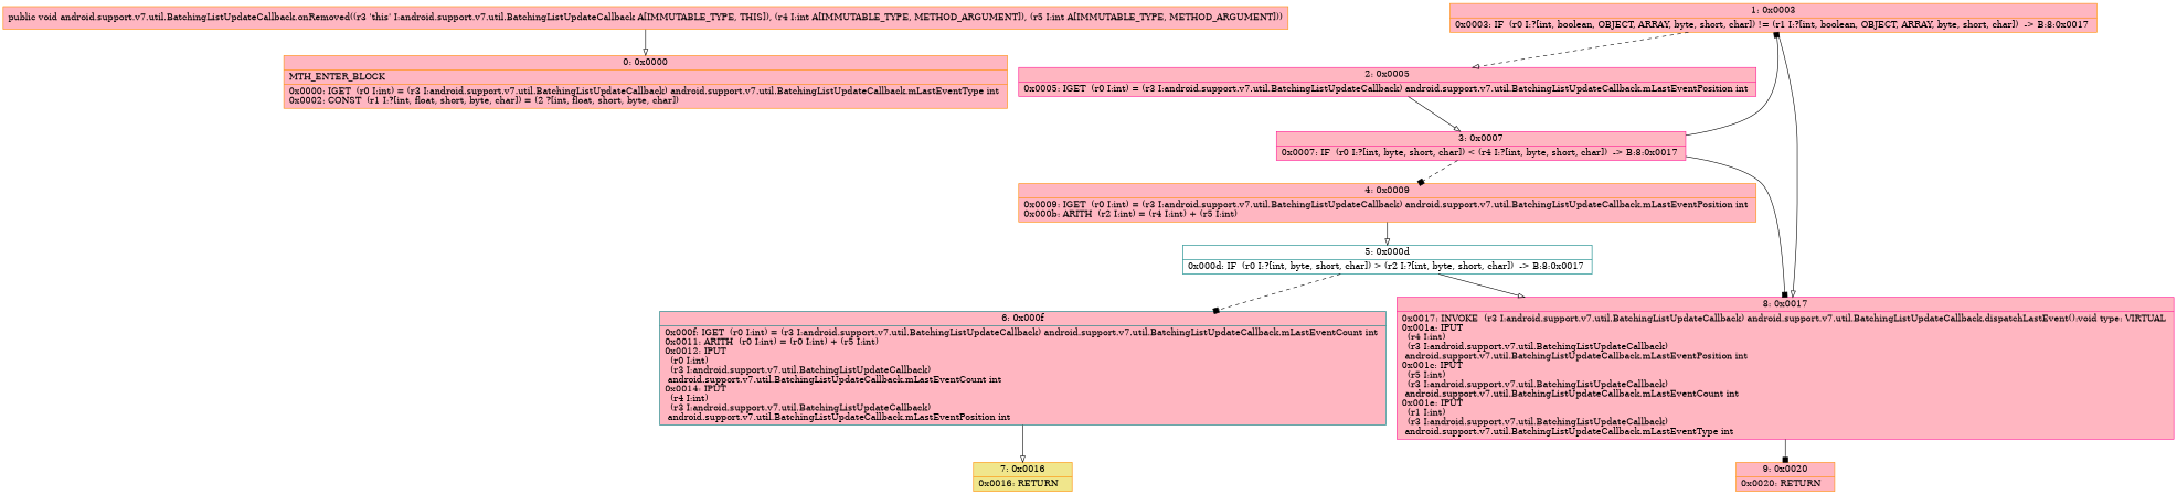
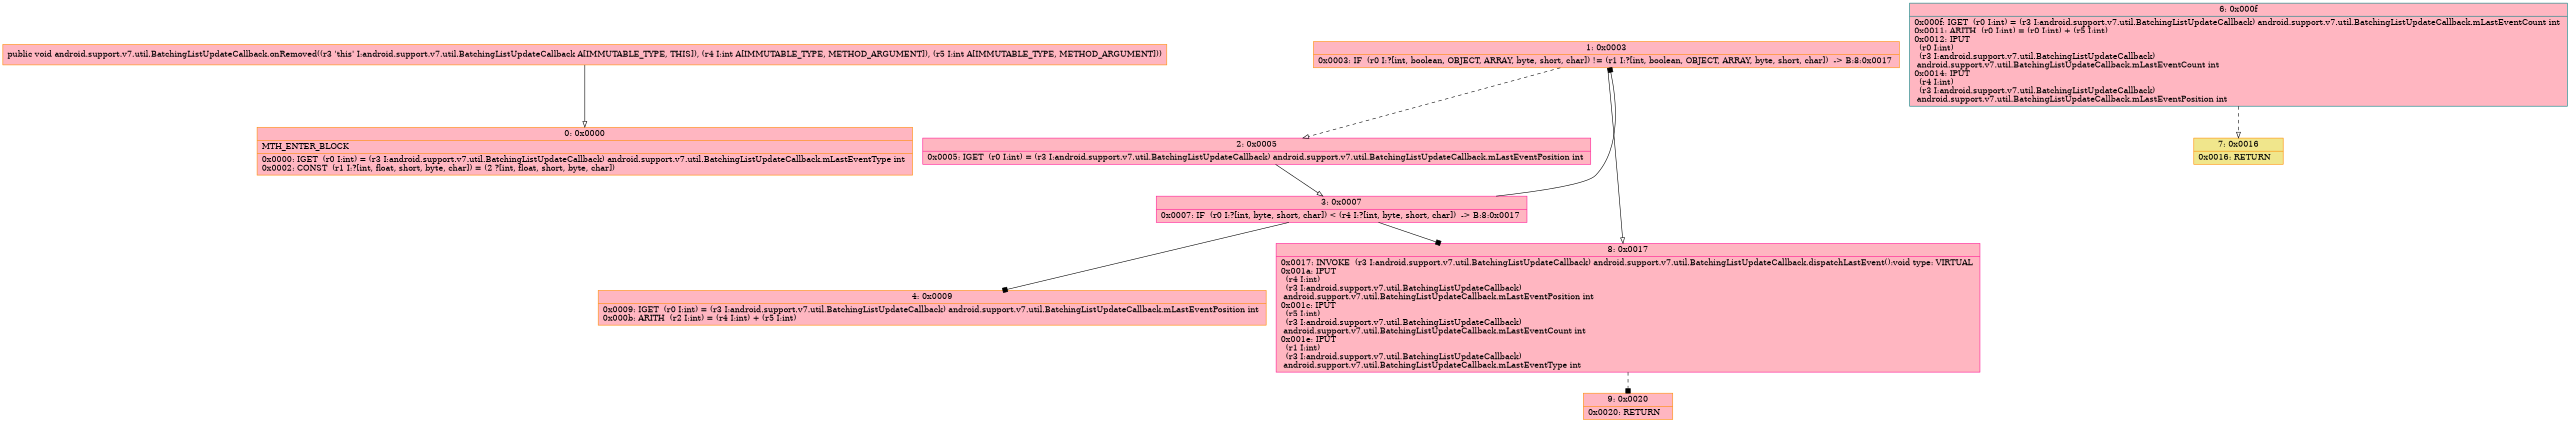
  digraph {
    node [color=darkorange fillcolor=lightpink shape=record style=filled]
    edge [arrowhead=onormal]
    n1 [label="{0\:\ 0x0000|MTH_ENTER_BLOCK\l|0x0000: IGET  (r0 I:int) = (r3 I:android.support.v7.util.BatchingListUpdateCallback) android.support.v7.util.BatchingListUpdateCallback.mLastEventType int \l0x0002: CONST  (r1 I:?[int, float, short, byte, char]) = (2 ?[int, float, short, byte, char]) \l}"]
    n2 [label="{1\:\ 0x0003|0x0003: IF  (r0 I:?[int, boolean, OBJECT, ARRAY, byte, short, char]) != (r1 I:?[int, boolean, OBJECT, ARRAY, byte, short, char])  \-\> B:8:0x0017 \l}"]
    n3 [color=deeppink label="{2\:\ 0x0005|0x0005: IGET  (r0 I:int) = (r3 I:android.support.v7.util.BatchingListUpdateCallback) android.support.v7.util.BatchingListUpdateCallback.mLastEventPosition int \l}"]
    n4 [color=deeppink label="{8\:\ 0x0017|0x0017: INVOKE  (r3 I:android.support.v7.util.BatchingListUpdateCallback) android.support.v7.util.BatchingListUpdateCallback.dispatchLastEvent():void type: VIRTUAL \l0x001a: IPUT  \l  (r4 I:int)\l  (r3 I:android.support.v7.util.BatchingListUpdateCallback)\l android.support.v7.util.BatchingListUpdateCallback.mLastEventPosition int \l0x001c: IPUT  \l  (r5 I:int)\l  (r3 I:android.support.v7.util.BatchingListUpdateCallback)\l android.support.v7.util.BatchingListUpdateCallback.mLastEventCount int \l0x001e: IPUT  \l  (r1 I:int)\l  (r3 I:android.support.v7.util.BatchingListUpdateCallback)\l android.support.v7.util.BatchingListUpdateCallback.mLastEventType int \l}"]
    n5 [color=deeppink label="{3\:\ 0x0007|0x0007: IF  (r0 I:?[int, byte, short, char]) \< (r4 I:?[int, byte, short, char])  \-\> B:8:0x0017 \l}"]
    n6 [label="{9\:\ 0x0020|0x0020: RETURN   \l}"]
    n7 [label="{4\:\ 0x0009|0x0009: IGET  (r0 I:int) = (r3 I:android.support.v7.util.BatchingListUpdateCallback) android.support.v7.util.BatchingListUpdateCallback.mLastEventPosition int \l0x000b: ARITH  (r2 I:int) = (r4 I:int) + (r5 I:int) \l}"]
-   n8 [color=teal fillcolor=white label="{5\:\ 0x000d|0x000d: IF  (r0 I:?[int, byte, short, char]) \> (r2 I:?[int, byte, short, char])  \-\> B:8:0x0017 \l}"]
    n9 [color=teal label="{6\:\ 0x000f|0x000f: IGET  (r0 I:int) = (r3 I:android.support.v7.util.BatchingListUpdateCallback) android.support.v7.util.BatchingListUpdateCallback.mLastEventCount int \l0x0011: ARITH  (r0 I:int) = (r0 I:int) + (r5 I:int) \l0x0012: IPUT  \l  (r0 I:int)\l  (r3 I:android.support.v7.util.BatchingListUpdateCallback)\l android.support.v7.util.BatchingListUpdateCallback.mLastEventCount int \l0x0014: IPUT  \l  (r4 I:int)\l  (r3 I:android.support.v7.util.BatchingListUpdateCallback)\l android.support.v7.util.BatchingListUpdateCallback.mLastEventPosition int \l}"]
    n10 [fillcolor=khaki label="{7\:\ 0x0016|0x0016: RETURN   \l}"]
    n11 [label="{public void android.support.v7.util.BatchingListUpdateCallback.onRemoved((r3 'this' I:android.support.v7.util.BatchingListUpdateCallback A[IMMUTABLE_TYPE, THIS]), (r4 I:int A[IMMUTABLE_TYPE, METHOD_ARGUMENT]), (r5 I:int A[IMMUTABLE_TYPE, METHOD_ARGUMENT])) }"]
    n2 -> n3 [style=dashed]
    n2 -> n4
    n3 -> n5
-   n4 -> n6 [arrowhead=box]
+   n4 -> n6 [arrowhead=box style=dashed]
    n5 -> n2 [arrowhead=box]
    n5 -> n4 [arrowhead=box]
-   n5 -> n7 [arrowhead=box style=dashed]
-   n7 -> n8
-   n8 -> n4
-   n8 -> n9 [arrowhead=box style=dashed]
-   n9 -> n10
+   n5 -> n7 [arrowhead=box style=solid]
+   n9 -> n10 [style=dashed]
    n11 -> n1
  }
